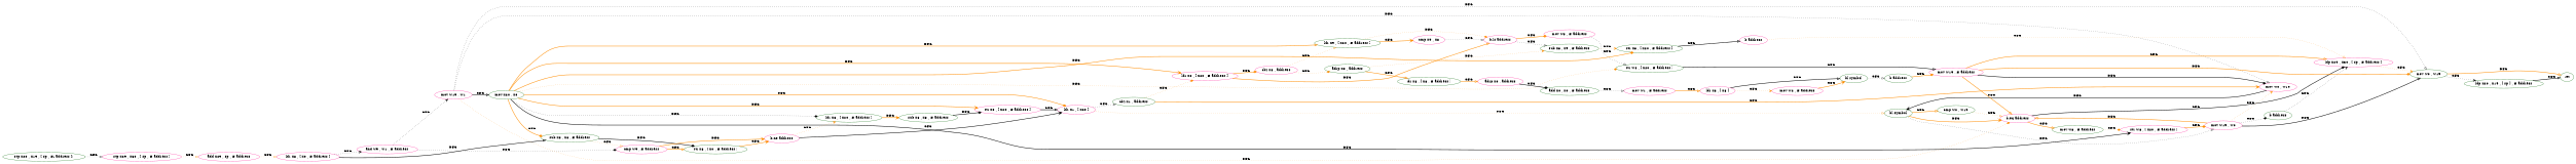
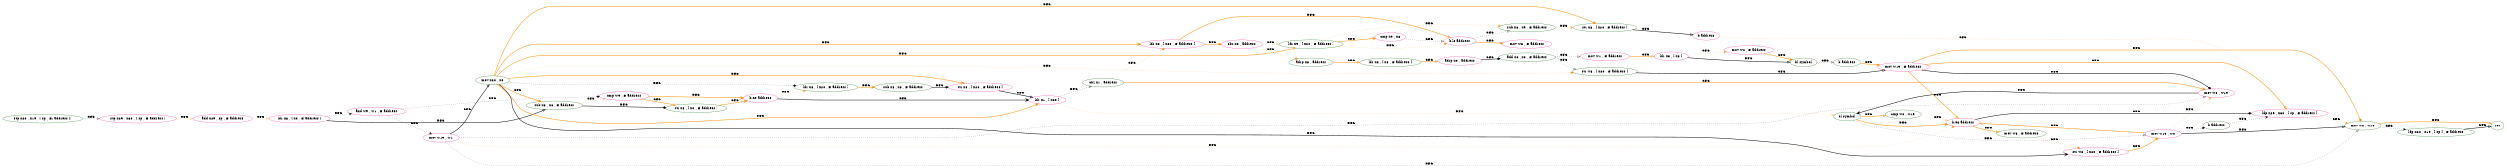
  digraph {
    rankdir=LR
    node [color=deeppink]
    edge [arrowhead=onormal color=darkorange style=bold]
    n1 [color=darkgreen label="stp x20 , x19 , [ sp , #- address ]!"]
    n2 [label="stp x29 , x30 , [ sp , # address ]"]
    n3 [label="add x29 , sp , # address"]
    n4 [label="ldr x8 , [ x0 , # address ]"]
    n5 [label="and w9 , w1 , # address"]
    n6 [color=darkgreen label="sub x8 , x8 , # address"]
    n7 [label="mov w19 , w1"]
    n8 [label="cmp w9 , # address"]
    n9 [color=darkgreen label="str x8 , [ x0 , # address ]"]
    n10 [color=darkgreen label="mov x20 , x0"]
    n11 [label="mov w0 , w19"]
    n12 [label="b.eq address"]
    n13 [color=darkgreen label="mov w0 , w19"]
    n14 [label="b.ne address"]
    n15 [label="ldr x1 , [ x20 ]"]
    n16 [color=darkgreen label="ldr x8 , [ x20 , # address ]"]
    n17 [label="ldr x8 , [ x20 , # address ]"]
    n18 [label="str x8 , [ x20 , # address ]"]
    n19 [color=darkgreen label="ldr x9 , [ x20 , # address ]"]
    n20 [label="str w8 , [ x20 , # address ]"]
    n21 [color=darkgreen label="str w8 , [ x20 , # address ]"]
    n22 [color=darkgreen label="str x8 , [ x20 , # address ]"]
    n23 [color=darkgreen label="bl symbol"]
    n24 [label="ldp x29 , x30 , [ sp , # address ]"]
    n25 [color=darkgreen label="mov w8 , # address"]
    n26 [color=darkgreen label="ldp x20 , x19 , [ sp ] , # address"]
    n27 [color=darkgreen label=ret]
    n28 [color=darkgreen label="cbz x1 , address"]
    n29 [color=darkgreen label="sub x8 , x8 , # address"]
    n30 [label="cbz x8 , address"]
    n31 [label="b.ls address"]
    n32 [label="cmp x9 , x8"]
    n33 [color=darkgreen label="sub x8 , x9 , # address"]
    n34 [label="mov w19 , w0"]
    n35 [label="mov w19 , # address"]
    n36 [label="b address"]
    n37 [color=darkgreen label="cmp w0 , w19"]
    n38 [color=darkgreen label="adrp x8 , address"]
    n39 [label="mov w8 , # address"]
    n40 [color=darkgreen label="ldr x8 , [ x8 , # address ]"]
    n41 [label="adrp x0 , address"]
    n42 [color=darkgreen label="b address"]
    n43 [color=darkgreen label="add x0 , x0 , # address"]
    n44 [label="mov w1 , # address"]
    n45 [label="ldr x3 , [ x8 ]"]
    n46 [label="mov w2 , # address"]
    n47 [color=darkgreen label="bl symbol"]
    n48 [color=darkgreen label="b address"]
    n1 -> n2 [color=black label=CFG style=dotted]
    n2 -> n3 [label=CFG style=dotted]
    n3 -> n4 [label=CFG style=dotted]
    n4 -> n5 [arrowhead=vee color=black label=DFG style=dotted]
    n4 -> n6 [color=black label=DFG]
    n5 -> n7 [arrowhead=vee color=black label=CFG style=dotted]
    n5 -> n8 [arrowhead=diamond color=black label=DFG style=dotted]
    n6 -> n8 [label=CFG style=dotted]
    n6 -> n9 [arrowhead=diamond color=black label=DFG]
    n7 -> n10 [color=black label=CFG]
    n7 -> n11 [color=black label=DFG style=dotted]
    n7 -> n12 [arrowhead=diamond label=DFG style=dotted]
    n7 -> n13 [color=black label=DFG style=dotted]
    n8 -> n9 [label=CFG]
    n8 -> n14 [arrowhead=vee label=DFG]
    n9 -> n14 [arrowhead=vee label=CFG]
    n10 -> n6 [arrowhead=diamond label=CFG]
    n10 -> n15 [arrowhead=diamond label=DFG]
    n10 -> n16 [arrowhead=diamond color=black label=DFG style=dotted]
    n10 -> n17 [arrowhead=vee label=DFG]
    n10 -> n18 [arrowhead=vee label=DFG]
    n10 -> n19 [label=DFG]
    n10 -> n20 [arrowhead=vee color=black label=DFG]
    n10 -> n21 [arrowhead=diamond label=DFG style=dotted]
    n10 -> n22 [arrowhead=diamond label=DFG]
    n11 -> n23 [arrowhead=vee color=black label=DFG]
    n12 -> n24 [arrowhead=diamond color=black label=CFG]
    n12 -> n25 [label=CFG]
    n13 -> n26 [arrowhead=vee color=black label=CFG style=dotted]
    n13 -> n27 [label=DFG]
    n14 -> n15 [arrowhead=vee color=black label=CFG]
    n14 -> n16 [arrowhead=vee label=CFG style=dotted]
    n15 -> n23 [label=DFG style=dotted]
-   n15 -> n28 [color=black label=CFG style=dotted]
+   n15 -> n28 [color=black label=DFG style=dotted]
    n16 -> n29 [arrowhead=vee label=DFG]
    n17 -> n30 [arrowhead=diamond label=DFG]
    n17 -> n31 [label=DFG]
    n18 -> n15 [color=black label=CFG]
    n19 -> n31 [arrowhead=diamond label=DFG style=dotted]
    n19 -> n32 [arrowhead=vee label=CFG]
-   n38 -> n33 [arrowhead=vee label=DFG style=dotted]
+   n19 -> n33 [arrowhead=vee label=DFG style=dotted]
    n20 -> n34 [arrowhead=diamond label=CFG]
    n21 -> n35 [color=black label=CFG]
    n22 -> n36 [color=black label=CFG]
    n23 -> n12 [arrowhead=vee label=DFG]
    n23 -> n34 [color=black label=DFG style=dotted]
    n23 -> n37 [label=CFG]
    n24 -> n13 [arrowhead=vee label=CFG style=dotted]
    n25 -> n20 [arrowhead=diamond label=CFG style=dotted]
    n26 -> n27 [color=black label=CFG]
    n28 -> n11 [arrowhead=vee label=CFG]
    n28 -> n17 [arrowhead=diamond label=CFG style=dotted]
    n29 -> n18 [arrowhead=diamond color=black label=DFG]
    n30 -> n19 [label=CFG style=dotted]
    n30 -> n38 [arrowhead=diamond label=CFG style=dotted]
    n31 -> n33 [color=black label=CFG style=dotted]
    n31 -> n39 [arrowhead=diamond label=CFG]
    n32 -> n31 [color=black label=CFG style=dotted]
    n33 -> n22 [arrowhead=vee label=DFG style=dotted]
    n34 -> n11 [arrowhead=vee label=DFG style=dotted]
    n34 -> n12 [label=DFG]
    n34 -> n13 [color=black label=DFG]
    n34 -> n42 [arrowhead=diamond color=black label=CFG style=dotted]
    n35 -> n11 [arrowhead=diamond color=black label=DFG]
    n35 -> n12 [label=DFG]
    n35 -> n13 [arrowhead=diamond label=DFG]
    n35 -> n24 [label=CFG]
    n36 -> n24 [label=CFG style=dotted]
    n37 -> n12 [label=CFG style=dotted]
    n38 -> n40 [label=CFG]
    n39 -> n21 [color=black label=CFG style=dotted]
    n40 -> n41 [label=CFG]
    n41 -> n43 [arrowhead=diamond color=black label=CFG]
    n42 -> n24 [arrowhead=vee color=black label=CFG style=dotted]
    n43 -> n44 [color=black label=CFG style=dotted]
    n44 -> n45 [label=CFG]
    n45 -> n46 [arrowhead=vee label=CFG style=dotted]
    n45 -> n47 [color=black label=DFG]
    n46 -> n47 [arrowhead=vee label=CFG]
    n47 -> n48 [color=black label=CFG style=dotted]
    n48 -> n35 [arrowhead=diamond label=CFG]
  }
